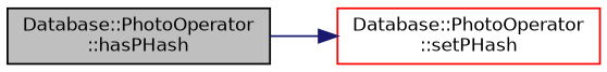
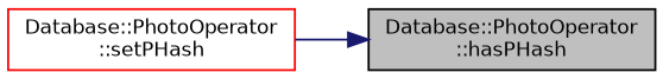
  digraph {
    rankdir=RL
    node [fontname=Helvetica fontsize=10 shape=record style=filled]
    n1 [color=black fillcolor=grey75 fontcolor=black height=0.2 label="Database::PhotoOperator\l::hasPHash" width=0.4]
    n2 [color=red fillcolor=white height=0.2 label="Database::PhotoOperator\l::setPHash" width=0.4]
-   n2 -> n1 [color=midnightblue dir=back fontname=Helvetica fontsize=10 labelfontname=Helvetica labelfontsize=10 style=solid]
+   n1 -> n2 [color=midnightblue dir=back fontname=Helvetica fontsize=10 labelfontname=Helvetica labelfontsize=10 style=solid]
  }
